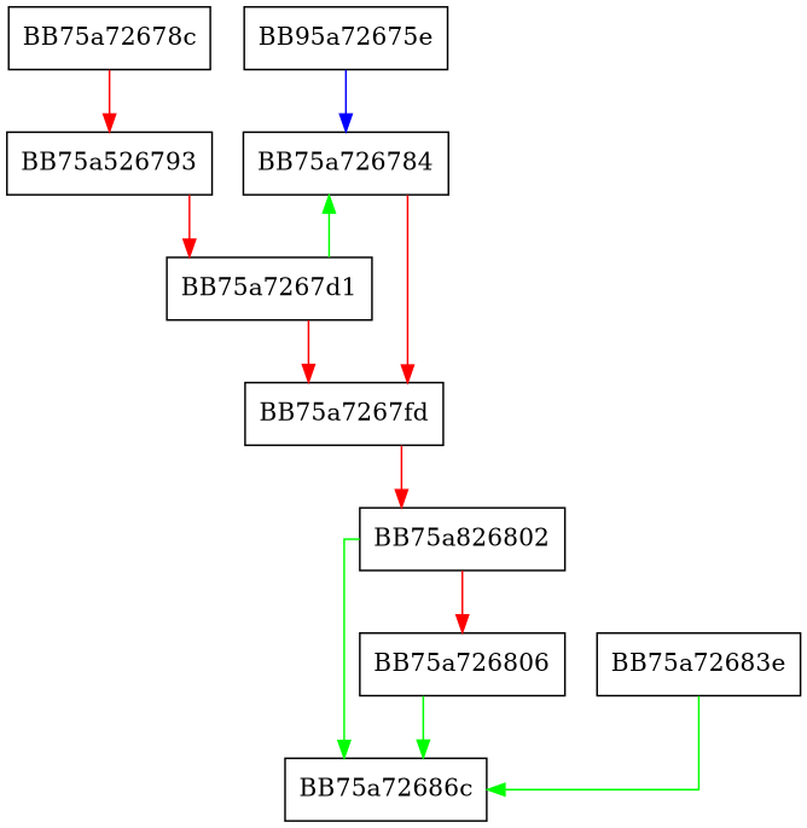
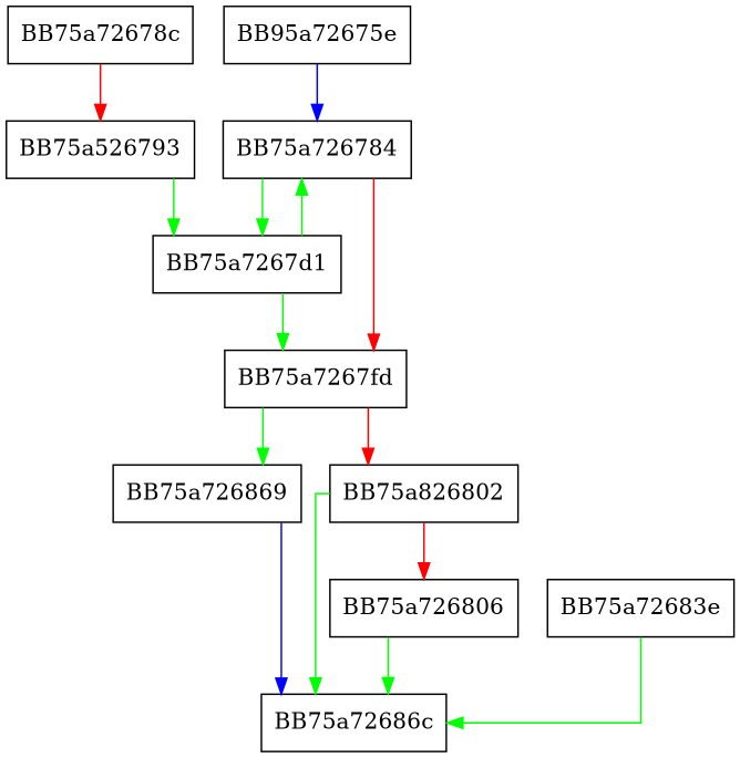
  digraph {
    splines=ortho
    node [shape=box]
    edge [color=green]
+   BB75a726869
    BB75a72686c
    n3 [label=BB95a72675e]
    BB75a726784
    BB75a7267d1
    BB75a7267fd
    n7 [label=BB75a526793]
    BB75a72678c
    n9 [label=BB75a826802]
    BB75a726806
    BB75a72683e
+   BB75a726869 -> BB75a72686c [color=blue]
    n3 -> BB75a726784 [color=blue]
+   BB75a726784 -> BB75a7267d1
    BB75a726784 -> BB75a7267fd [color=red]
    BB75a7267d1 -> BB75a726784
-   BB75a7267d1 -> BB75a7267fd [color=red]
+   BB75a7267d1 -> BB75a7267fd
+   BB75a7267fd -> BB75a726869
    BB75a7267fd -> n9 [color=red]
-   n7 -> BB75a7267d1 [color=red]
+   n7 -> BB75a7267d1
    BB75a72678c -> n7 [color=red]
    n9 -> BB75a72686c
    n9 -> BB75a726806 [color=red]
    BB75a726806 -> BB75a72686c
    BB75a72683e -> BB75a72686c
  }
